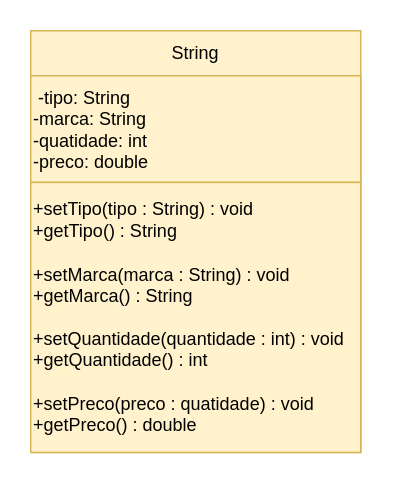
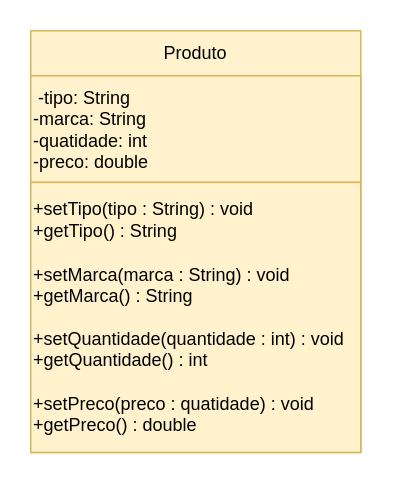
  <mxCell id="0" />
  <mxCell id="1" parent="0" />
- <mxCell id="2" value="String" style="swimlane;fontStyle=0;childLayout=stackLayout;horizontal=1;startSize=30;horizontalStack=0;resizeParent=1;resizeParentMax=0;resizeLast=0;collapsible=1;marginBottom=0;whiteSpace=wrap;html=1;fillColor=#fff2cc;strokeColor=#d6b656;align=center;" vertex="1" parent="1"><mxGeometry x="20" y="20" width="220" height="281.11" as="geometry" /></mxCell>
+ <mxCell id="2" value="Produto" style="swimlane;fontStyle=0;childLayout=stackLayout;horizontal=1;startSize=30;horizontalStack=0;resizeParent=1;resizeParentMax=0;resizeLast=0;collapsible=1;marginBottom=0;whiteSpace=wrap;html=1;fillColor=#fff2cc;strokeColor=#d6b656;align=center;" vertex="1" parent="1"><mxGeometry x="20" y="20" width="220" height="281.11" as="geometry" /></mxCell>
  <mxCell id="3" value="&amp;nbsp;-tipo: String&lt;br&gt;-marca: String&lt;br&gt;-quatidade: int&lt;br&gt;-preco: double" style="whiteSpace=wrap;html=1;aspect=fixed;align=left;fillColor=#fff2cc;strokeColor=#d6b656;" vertex="1" parent="2"><mxGeometry y="30" width="220" height="71.11" as="geometry" /></mxCell>
  <mxCell id="4" value="+setTipo(tipo : String) : void&lt;br&gt;+getTipo() : String&lt;br&gt;&lt;br&gt;+setMarca(marca : String) : void&lt;br&gt;+getMarca() : String&lt;br&gt;&lt;br&gt;+setQuantidade(quantidade : int) : void&lt;br&gt;+getQuantidade() : int&lt;br&gt;&lt;br&gt;+setPreco(preco : quatidade) : void&lt;br&gt;+getPreco() : double" style="whiteSpace=wrap;html=1;aspect=fixed;align=left;fillColor=#fff2cc;strokeColor=#d6b656;" vertex="1" parent="2"><mxGeometry y="101.11" width="220" height="180" as="geometry" /></mxCell>
